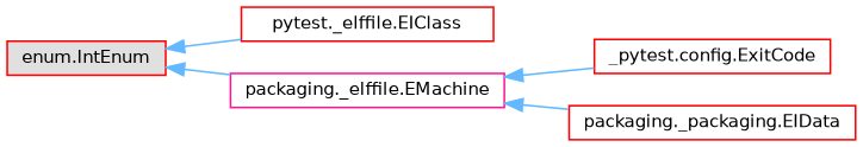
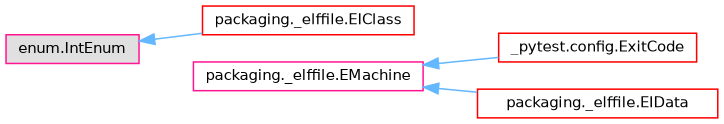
  digraph {
    rankdir=LR
    node [color=red fillcolor=white fontname=Helvetica fontsize=10 shape=box style=filled]
    edge [color=steelblue1 dir=back fontname=Helvetica fontsize=10 labelfontname=Helvetica labelfontsize=10 style=solid]
-   n1 [fillcolor="#E0E0E0" height=0.2 label="enum.IntEnum" width=0.4]
-   n2 [height=0.2 label="pytest._elffile.EIClass" width=0.4]
+   n1 [color=deeppink fillcolor="#E0E0E0" height=0.2 label="enum.IntEnum" width=0.4]
+   n2 [height=0.2 label="packaging._elffile.EIClass" width=0.4]
    n3 [color=deeppink height=0.2 label="packaging._elffile.EMachine" width=0.4]
    n4 [height=0.2 label="_pytest.config.ExitCode" width=0.4]
-   n5 [height=0.2 label="packaging._packaging.EIData" width=0.4]
+   n5 [height=0.2 label="packaging._elffile.EIData" width=0.4]
    n1 -> n2
-   n1 -> n3
    n3 -> n4
    n3 -> n5
  }
